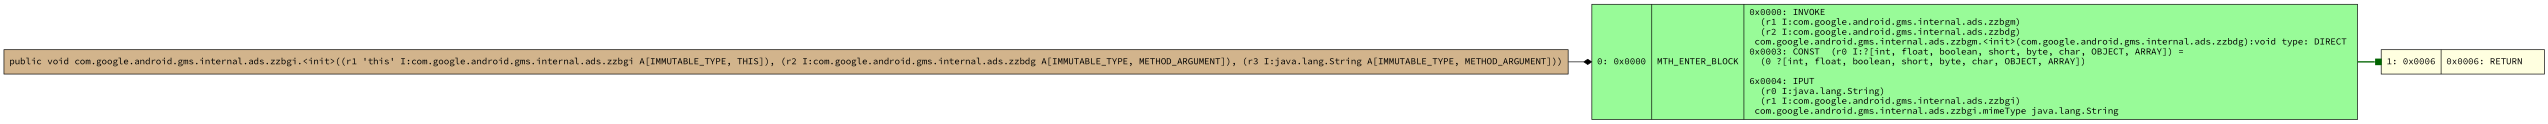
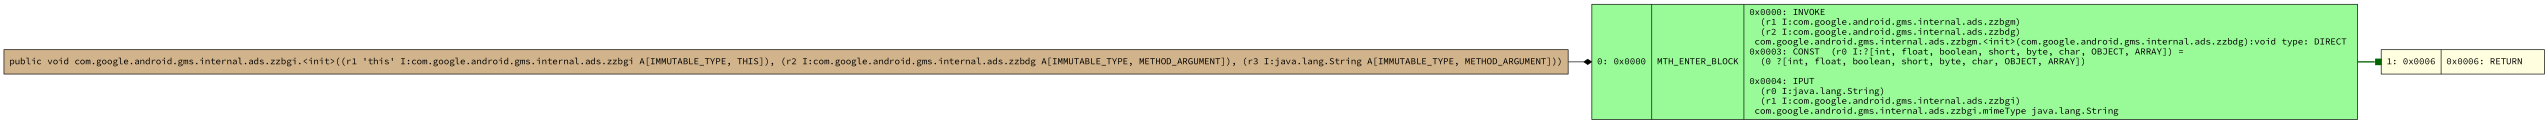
  digraph {
    rankdir=LR
    fontname="Source Code Pro"
    node [shape=record style=filled fontname="Source Code Pro"]
    edge [fontname="Source Code Pro"]
-   n1 [label="{0\:\ 0x0000|MTH_ENTER_BLOCK\l|0x0000: INVOKE  \l  (r1 I:com.google.android.gms.internal.ads.zzbgm)\l  (r2 I:com.google.android.gms.internal.ads.zzbdg)\l com.google.android.gms.internal.ads.zzbgm.\<init\>(com.google.android.gms.internal.ads.zzbdg):void type: DIRECT \l0x0003: CONST  (r0 I:?[int, float, boolean, short, byte, char, OBJECT, ARRAY]) = \l  (0 ?[int, float, boolean, short, byte, char, OBJECT, ARRAY])\l \l6x0004: IPUT  \l  (r0 I:java.lang.String)\l  (r1 I:com.google.android.gms.internal.ads.zzbgi)\l com.google.android.gms.internal.ads.zzbgi.mimeType java.lang.String \l}" fillcolor=palegreen]
+   n1 [label="{0\:\ 0x0000|MTH_ENTER_BLOCK\l|0x0000: INVOKE  \l  (r1 I:com.google.android.gms.internal.ads.zzbgm)\l  (r2 I:com.google.android.gms.internal.ads.zzbdg)\l com.google.android.gms.internal.ads.zzbgm.\<init\>(com.google.android.gms.internal.ads.zzbdg):void type: DIRECT \l0x0003: CONST  (r0 I:?[int, float, boolean, short, byte, char, OBJECT, ARRAY]) = \l  (0 ?[int, float, boolean, short, byte, char, OBJECT, ARRAY])\l \l0x0004: IPUT  \l  (r0 I:java.lang.String)\l  (r1 I:com.google.android.gms.internal.ads.zzbgi)\l com.google.android.gms.internal.ads.zzbgi.mimeType java.lang.String \l}" fillcolor=palegreen]
    n2 [label="{1\:\ 0x0006|0x0006: RETURN   \l}" fillcolor=lightyellow]
    n3 [label="{public void com.google.android.gms.internal.ads.zzbgi.\<init\>((r1 'this' I:com.google.android.gms.internal.ads.zzbgi A[IMMUTABLE_TYPE, THIS]), (r2 I:com.google.android.gms.internal.ads.zzbdg A[IMMUTABLE_TYPE, METHOD_ARGUMENT]), (r3 I:java.lang.String A[IMMUTABLE_TYPE, METHOD_ARGUMENT])) }" fillcolor=tan]
    n1 -> n2 [color=darkgreen style=bold arrowhead=box]
    n3 -> n1 [color=black style=solid arrowhead=diamond]
  }
